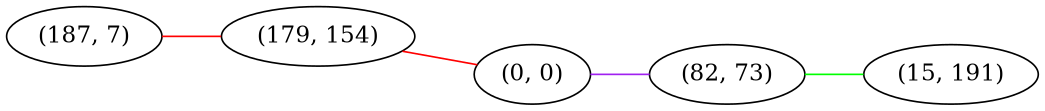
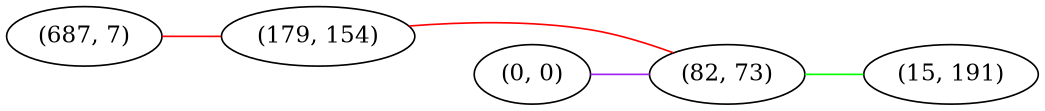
  graph {
    rankdir=LR
    edge [color=red weight=1]
-   "(187, 7)"
+   "(187, 7)" [label="(687, 7)"]
    "(179, 154)"
    n3 [label="(82, 73)"]
    n4 [label="(15, 191)"]
    "(0, 0)"
    "(187, 7)" -- "(179, 154)"
-   "(179, 154)" -- "(0, 0)"
+   "(179, 154)" -- n3
    n3 -- n4 [color=green weight=2]
    "(0, 0)" -- n3 [color=purple weight=4]
  }
